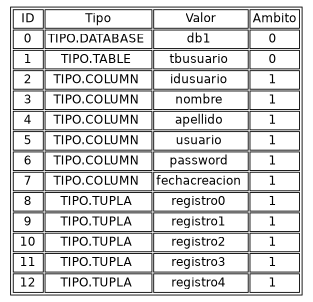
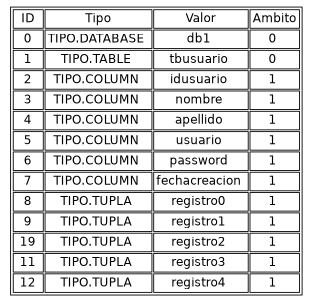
  digraph {
    fontname="DejaVu Sans"
-   n1 [label=<<TABLE>   <TR><TD>ID</TD><TD>Tipo</TD><TD>Valor</TD><TD>Ambito</TD></TR> <TR> <TD> 0 </TD><TD>TIPO.DATABASE </TD><TD>db1 </TD><TD>0 </TD></TR><TR> <TD> 1 </TD><TD>TIPO.TABLE </TD><TD>tbusuario </TD><TD>0 </TD></TR><TR> <TD> 2 </TD><TD>TIPO.COLUMN </TD><TD>idusuario </TD><TD>1 </TD></TR><TR> <TD> 3 </TD><TD>TIPO.COLUMN </TD><TD>nombre </TD><TD>1 </TD></TR><TR> <TD> 4 </TD><TD>TIPO.COLUMN </TD><TD>apellido </TD><TD>1 </TD></TR><TR> <TD> 5 </TD><TD>TIPO.COLUMN </TD><TD>usuario </TD><TD>1 </TD></TR><TR> <TD> 6 </TD><TD>TIPO.COLUMN </TD><TD>password </TD><TD>1 </TD></TR><TR> <TD> 7 </TD><TD>TIPO.COLUMN </TD><TD>fechacreacion </TD><TD>1 </TD></TR><TR> <TD> 8 </TD><TD>TIPO.TUPLA </TD><TD>registro0 </TD><TD>1 </TD></TR><TR> <TD> 9 </TD><TD>TIPO.TUPLA </TD><TD>registro1 </TD><TD>1 </TD></TR><TR> <TD> 10 </TD><TD>TIPO.TUPLA </TD><TD>registro2 </TD><TD>1 </TD></TR><TR> <TD> 11 </TD><TD>TIPO.TUPLA </TD><TD>registro3 </TD><TD>1 </TD></TR><TR> <TD> 12 </TD><TD>TIPO.TUPLA </TD><TD>registro4 </TD><TD>1 </TD></TR></TABLE>> shape=plaintext fontname="DejaVu Sans"]
+   n1 [label=<<TABLE>   <TR><TD>ID</TD><TD>Tipo</TD><TD>Valor</TD><TD>Ambito</TD></TR> <TR> <TD> 0 </TD><TD>TIPO.DATABASE </TD><TD>db1 </TD><TD>0 </TD></TR><TR> <TD> 1 </TD><TD>TIPO.TABLE </TD><TD>tbusuario </TD><TD>0 </TD></TR><TR> <TD> 2 </TD><TD>TIPO.COLUMN </TD><TD>idusuario </TD><TD>1 </TD></TR><TR> <TD> 3 </TD><TD>TIPO.COLUMN </TD><TD>nombre </TD><TD>1 </TD></TR><TR> <TD> 4 </TD><TD>TIPO.COLUMN </TD><TD>apellido </TD><TD>1 </TD></TR><TR> <TD> 5 </TD><TD>TIPO.COLUMN </TD><TD>usuario </TD><TD>1 </TD></TR><TR> <TD> 6 </TD><TD>TIPO.COLUMN </TD><TD>password </TD><TD>1 </TD></TR><TR> <TD> 7 </TD><TD>TIPO.COLUMN </TD><TD>fechacreacion </TD><TD>1 </TD></TR><TR> <TD> 8 </TD><TD>TIPO.TUPLA </TD><TD>registro0 </TD><TD>1 </TD></TR><TR> <TD> 9 </TD><TD>TIPO.TUPLA </TD><TD>registro1 </TD><TD>1 </TD></TR><TR> <TD> 19 </TD><TD>TIPO.TUPLA </TD><TD>registro2 </TD><TD>1 </TD></TR><TR> <TD> 11 </TD><TD>TIPO.TUPLA </TD><TD>registro3 </TD><TD>1 </TD></TR><TR> <TD> 12 </TD><TD>TIPO.TUPLA </TD><TD>registro4 </TD><TD>1 </TD></TR></TABLE>> shape=plaintext fontname="DejaVu Sans"]
  }
